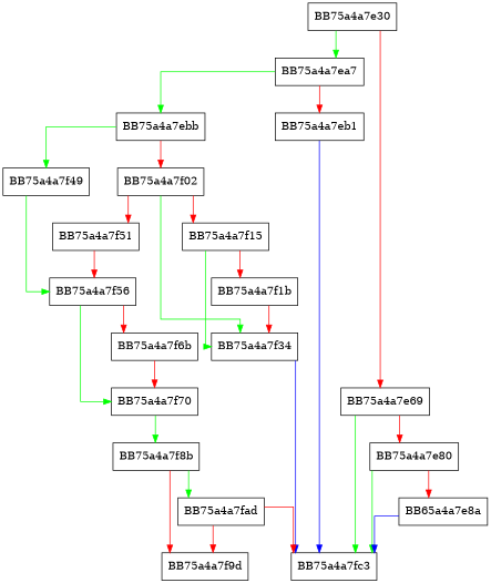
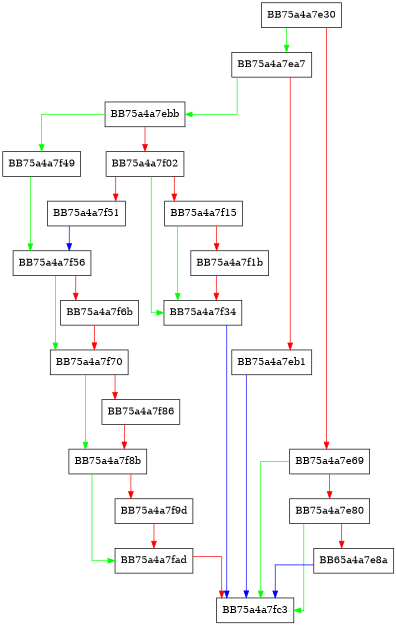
  digraph {
    splines=ortho
    node [shape=box]
    edge [color=red]
    BB75a4a7e30
    BB75a4a7ea7
    BB75a4a7e69
    BB75a4a7ebb
    BB75a4a7eb1
    BB75a4a7fc3
    BB75a4a7e80
    BB75a4a7f49
    BB75a4a7f02
    n10 [label=BB65a4a7e8a]
    BB75a4a7f56
    BB75a4a7f51
    BB75a4a7f34
    BB75a4a7f15
    BB75a4a7f70
    BB75a4a7f6b
    BB75a4a7f1b
    BB75a4a7f8b
+   BB75a4a7f86
    BB75a4a7fad
    BB75a4a7f9d
    BB75a4a7e30 -> BB75a4a7ea7 [color=green]
    BB75a4a7e30 -> BB75a4a7e69
    BB75a4a7ea7 -> BB75a4a7ebb [color=green]
    BB75a4a7ea7 -> BB75a4a7eb1
    BB75a4a7e69 -> BB75a4a7fc3 [color=green]
    BB75a4a7e69 -> BB75a4a7e80
    BB75a4a7ebb -> BB75a4a7f49 [color=green]
    BB75a4a7ebb -> BB75a4a7f02
    BB75a4a7eb1 -> BB75a4a7fc3 [color=blue]
    BB75a4a7e80 -> BB75a4a7fc3 [color=green]
    BB75a4a7e80 -> n10
    BB75a4a7f49 -> BB75a4a7f56 [color=green]
    BB75a4a7f02 -> BB75a4a7f51
    BB75a4a7f02 -> BB75a4a7f34 [color=green]
    BB75a4a7f02 -> BB75a4a7f15
    n10 -> BB75a4a7fc3 [color=blue]
    BB75a4a7f56 -> BB75a4a7f70 [color=green]
    BB75a4a7f56 -> BB75a4a7f6b
-   BB75a4a7f51 -> BB75a4a7f56
+   BB75a4a7f51 -> BB75a4a7f56 [color=blue]
    BB75a4a7f34 -> BB75a4a7fc3 [color=blue]
    BB75a4a7f15 -> BB75a4a7f34 [color=green]
    BB75a4a7f15 -> BB75a4a7f1b
    BB75a4a7f70 -> BB75a4a7f8b [color=green]
+   BB75a4a7f70 -> BB75a4a7f86
    BB75a4a7f6b -> BB75a4a7f70
    BB75a4a7f1b -> BB75a4a7f34
    BB75a4a7f8b -> BB75a4a7fad [color=green]
    BB75a4a7f8b -> BB75a4a7f9d
+   BB75a4a7f86 -> BB75a4a7f8b
    BB75a4a7fad -> BB75a4a7fc3
-   BB75a4a7fad -> BB75a4a7f9d
+   BB75a4a7f9d -> BB75a4a7fad
  }
